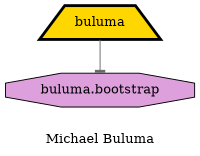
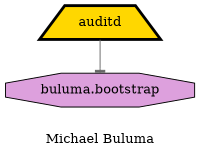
  digraph {
    label="Michael Buluma"
    node [style=filled]
-   auditd [fillcolor=gold penwidth=3 shape=trapezium label=buluma]
+   auditd [fillcolor=gold penwidth=3 shape=trapezium]
    "buluma.bootstrap" [fillcolor=plum shape=octagon]
    auditd -> "buluma.bootstrap" [color=gray40 arrowhead=tee]
  }
